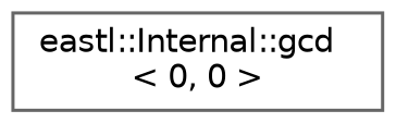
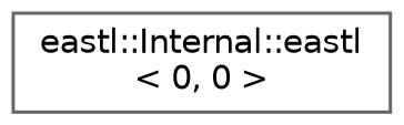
  digraph {
    rankdir=TB
-   n1 [color=grey40 fillcolor=white fontname=Helvetica fontsize=10 height=0.2 label="eastl::Internal::gcd\l\< 0, 0 \>" shape=box style=filled width=0.4]
+   n1 [color=grey40 fillcolor=white fontname=Helvetica fontsize=10 height=0.2 label="eastl::Internal::eastl\l\< 0, 0 \>" shape=box style=filled width=0.4]
  }
